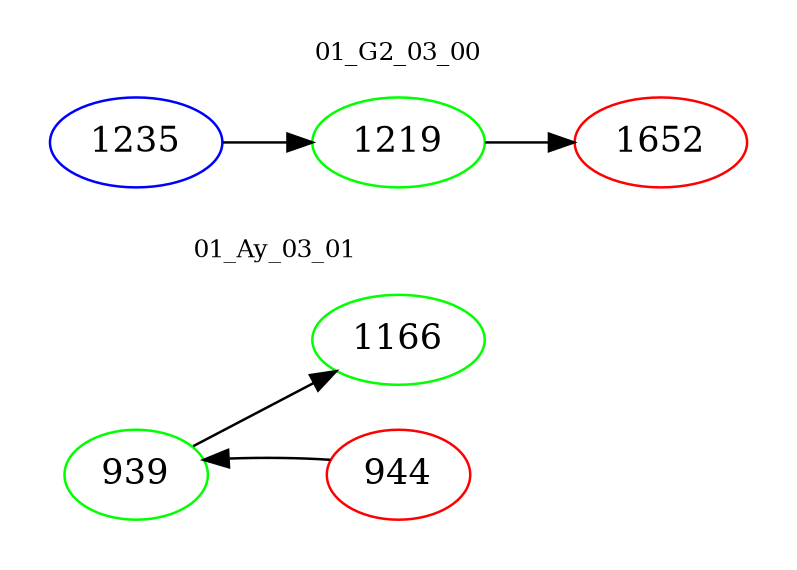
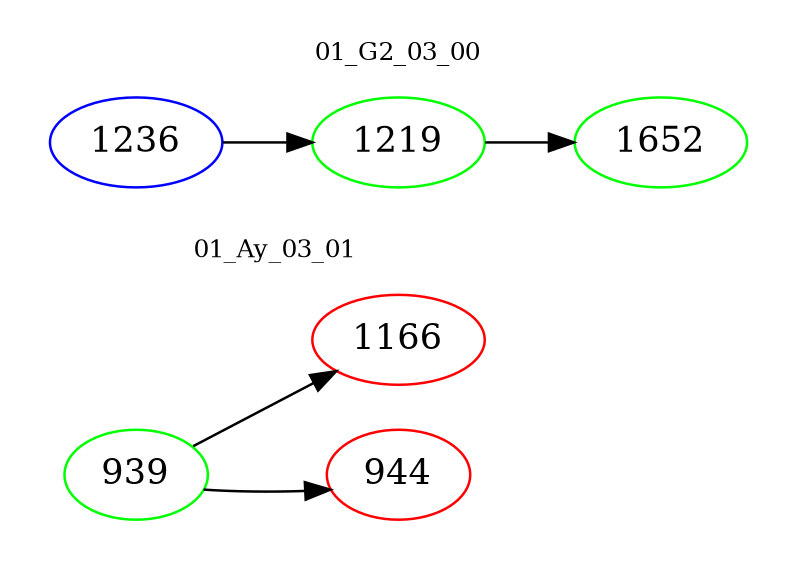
  digraph {
    rankdir=LR
    node [color=red]
    edge [color=black]
    n1 [color=green label=939]
    n2 [label=944]
-   n3 [color=green label=1166]
+   n3 [label=1166]
    n4 [color=green label=1219]
-   n5 [color=blue label=1235]
-   n6 [label=1652]
+   n5 [color=blue label=1236]
+   n6 [color=green label=1652]
    subgraph cluster_1 {
      color=white
      fontsize=10
      label="01_Ay_03_01"
      n1
      n2
      n3
    }
    subgraph cluster_2 {
      color=white
      fontsize=10
      label="01_G2_03_00"
      n4
      n5
      n6
    }
-   n2 -> n1
+   n1 -> n2
    n1 -> n3
    n4 -> n6
    n5 -> n4
  }
